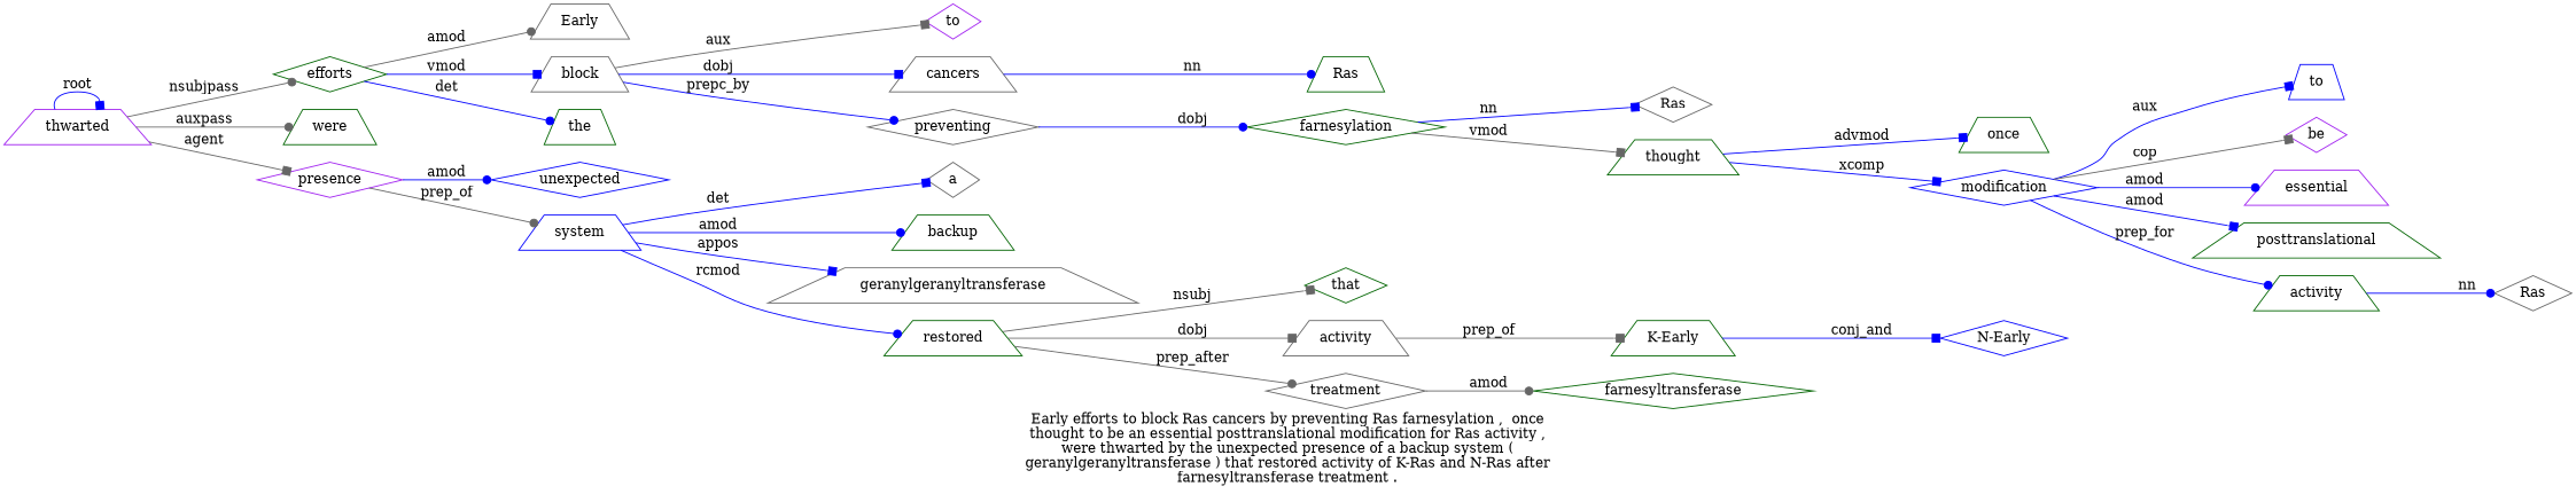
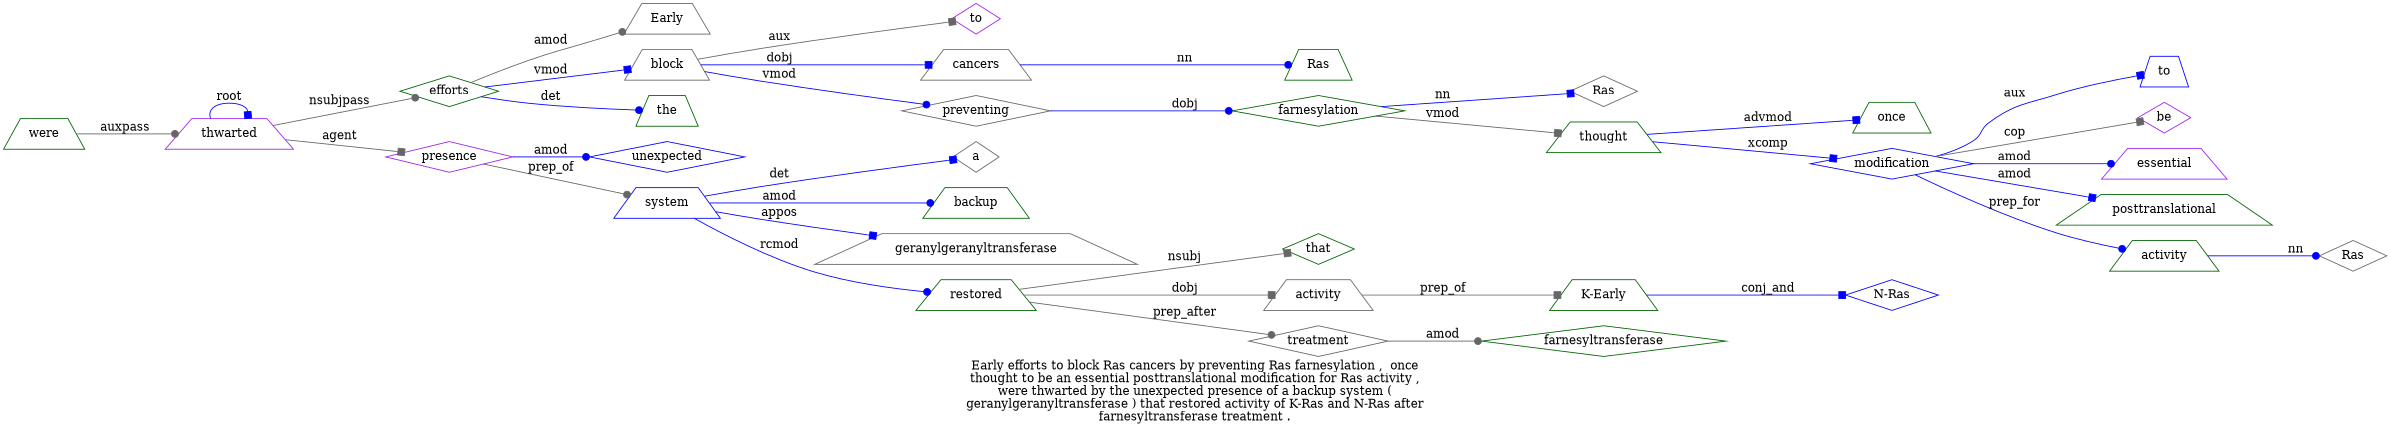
  digraph {
    label="Early efforts to block Ras cancers by preventing Ras farnesylation ,  once\nthought to be an essential posttranslational modification for Ras activity ,\nwere thwarted by the unexpected presence of a backup system (\ngeranylgeranyltransferase ) that restored activity of K-Ras and N-Ras after\nfarnesyltransferase treatment ."
    rankdir=LR
    node [color=darkgreen fillcolor=white shape=trapezium style=filled]
    edge [arrowhead=box color=blue]
    n1 [label=efforts shape=diamond]
    n2 [color=gray40 label=Early]
    n3 [color=gray40 label=block]
    n4 [label=the]
    n5 [color=purple label=to shape=diamond]
    n6 [color=gray40 label=cancers]
    n7 [color=gray40 label=preventing shape=diamond]
    n8 [color=purple label=thwarted]
    n9 [label=were]
    n10 [color=purple label=presence shape=diamond]
    n11 [color=blue label=unexpected shape=diamond]
    n12 [color=blue label=system]
    n13 [label=Ras]
    n14 [label=farnesylation shape=diamond]
    n15 [color=gray40 label=Ras shape=diamond]
    n16 [label=thought]
    n17 [label=once]
    n18 [color=blue label=modification shape=diamond]
    n19 [color=blue label=to]
    n20 [color=purple label=be shape=diamond]
    n21 [color=purple label=essential]
    n22 [label=posttranslational]
    n23 [label=activity]
    n24 [color=gray40 label=Ras shape=diamond]
    n25 [color=gray40 label=a shape=diamond]
    n26 [label=backup]
    n27 [color=gray40 label=geranylgeranyltransferase]
    n28 [label=restored]
    n29 [label=that shape=diamond]
    n30 [color=gray40 label=activity]
    n31 [color=gray40 label=treatment shape=diamond]
    n32 [label="K-Early"]
    n33 [label=farnesyltransferase shape=diamond]
-   n34 [color=blue label="N-Early" shape=diamond]
+   n34 [color=blue label="N-Ras" shape=diamond]
    n1 -> n2 [arrowhead=dot color=gray40 label=amod]
    n1 -> n3 [label=vmod]
    n1 -> n4 [arrowhead=dot label=det]
    n3 -> n5 [color=gray40 label=aux]
    n3 -> n6 [label=dobj]
-   n3 -> n7 [arrowhead=dot label=prepc_by]
+   n3 -> n7 [arrowhead=dot label=vmod]
    n6 -> n13 [arrowhead=dot label=nn]
    n7 -> n14 [arrowhead=dot label=dobj]
    n8 -> n1 [arrowhead=dot color=gray40 label=nsubjpass]
    n8 -> n8 [label=root]
-   n8 -> n9 [arrowhead=dot color=gray40 label=auxpass]
+   n9 -> n8 [arrowhead=dot color=gray40 label=auxpass]
    n8 -> n10 [color=gray40 label=agent]
    n10 -> n11 [arrowhead=dot label=amod]
    n10 -> n12 [arrowhead=dot color=gray40 label=prep_of]
    n12 -> n25 [label=det]
    n12 -> n26 [arrowhead=dot label=amod]
    n12 -> n27 [label=appos]
    n12 -> n28 [arrowhead=dot label=rcmod]
    n14 -> n15 [label=nn]
    n14 -> n16 [color=gray40 label=vmod]
    n16 -> n17 [label=advmod]
    n16 -> n18 [label=xcomp]
    n18 -> n19 [label=aux]
    n18 -> n20 [color=gray40 label=cop]
    n18 -> n21 [arrowhead=dot label=amod]
    n18 -> n22 [label=amod]
    n18 -> n23 [arrowhead=dot label=prep_for]
    n23 -> n24 [arrowhead=dot label=nn]
    n28 -> n29 [color=gray40 label=nsubj]
    n28 -> n30 [color=gray40 label=dobj]
    n28 -> n31 [arrowhead=dot color=gray40 label=prep_after]
    n30 -> n32 [color=gray40 label=prep_of]
    n31 -> n33 [arrowhead=dot color=gray40 label=amod]
    n32 -> n34 [label=conj_and]
  }
